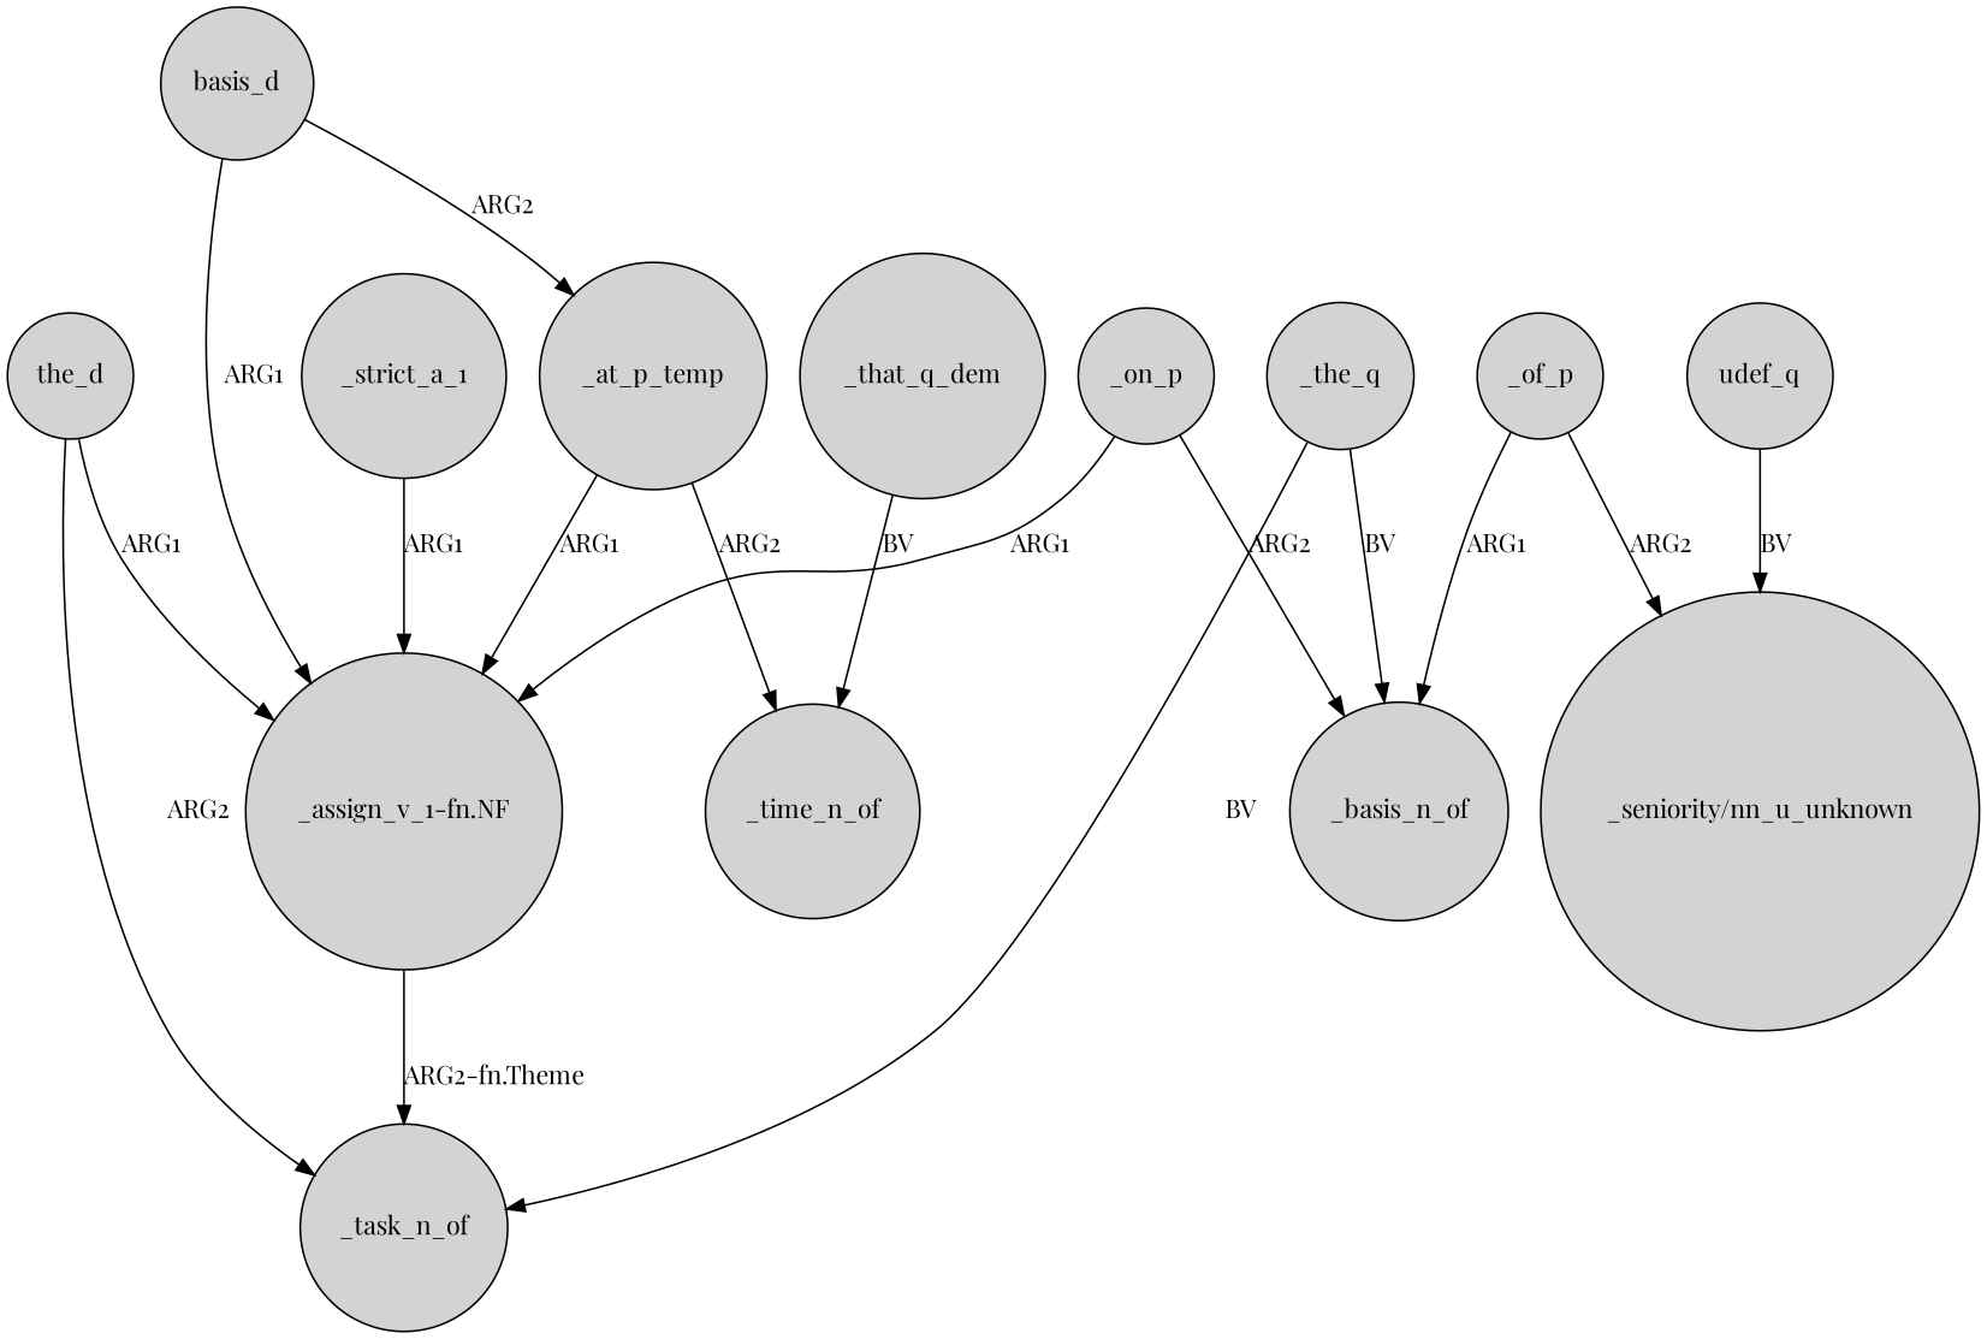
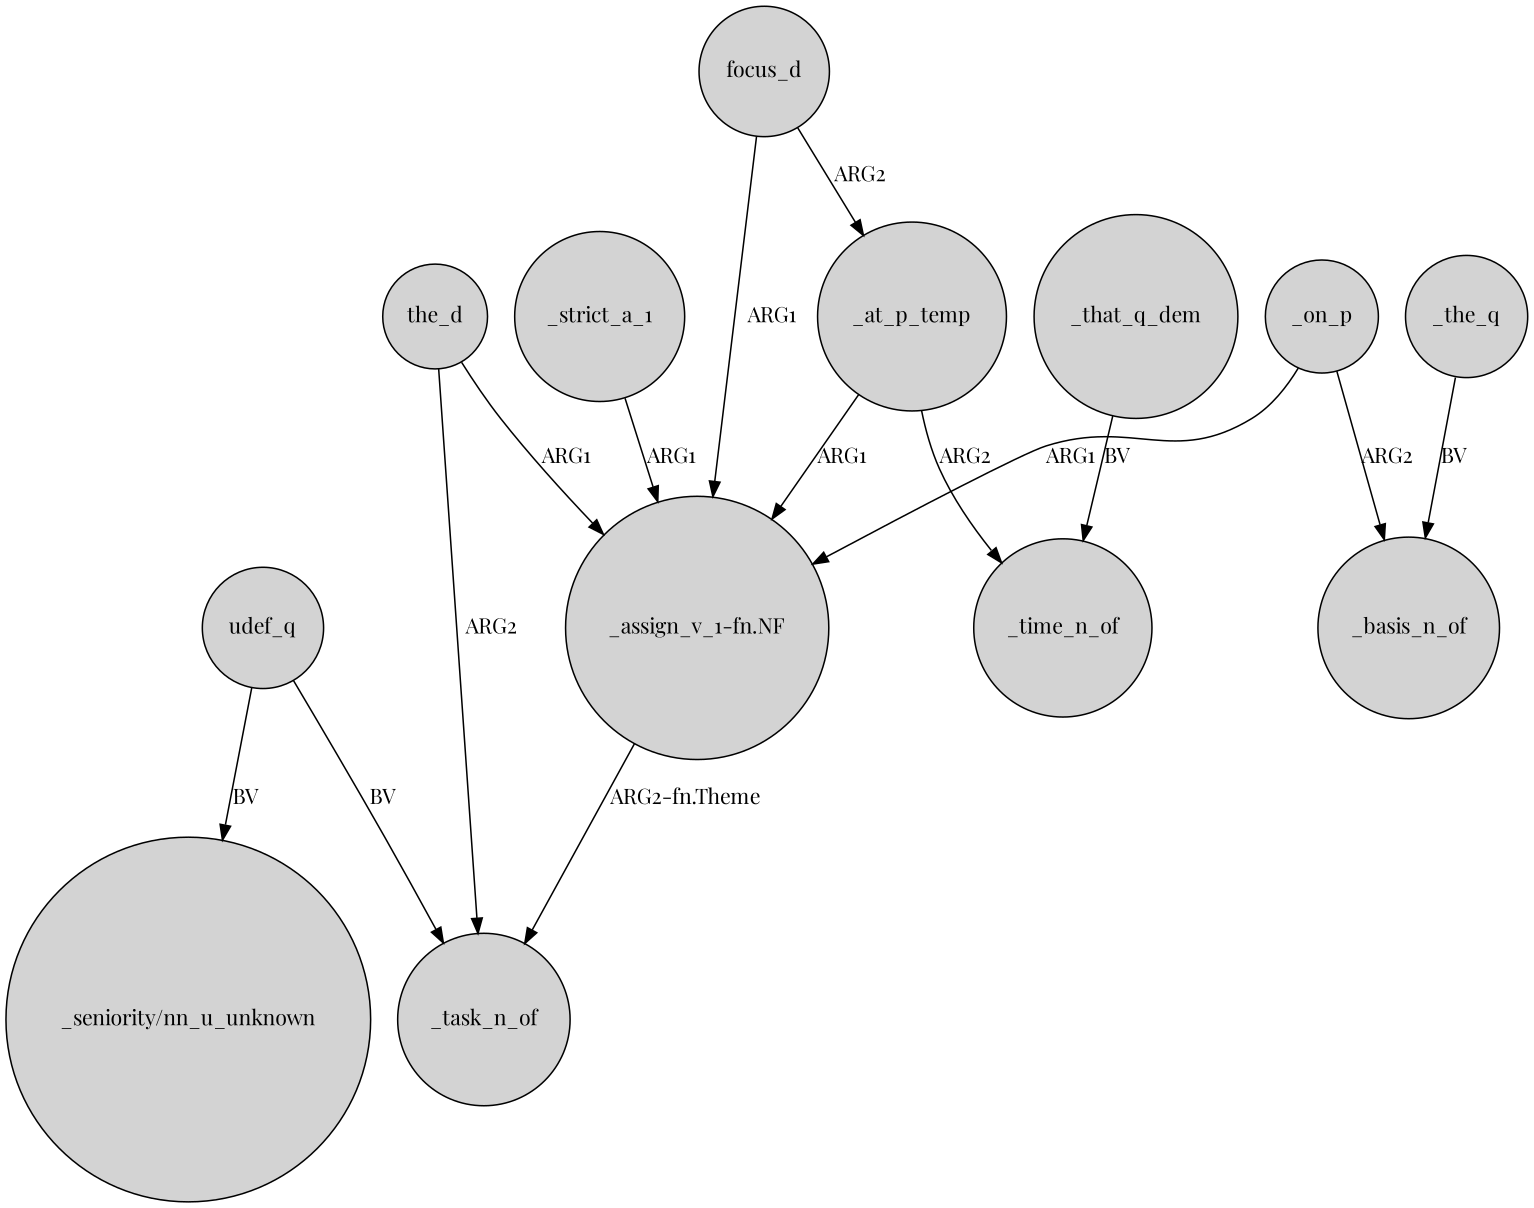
  digraph {
    fontname="Playfair Display"
    node [fontname="Playfair Display" shape=circle style=filled]
    edge [fontname="Playfair Display"]
-   focus_d [label=basis_d]
+   focus_d
    _at_p_temp
    "_assign_v_1-fn.NF"
    _time_n_of
    _task_n_of
    _on_p
    _basis_n_of
    _that_q_dem
-   _of_p
    "_seniority/nn_u_unknown"
    udef_q
    n12 [label=the_d]
    _the_q
    _strict_a_1
    focus_d -> _at_p_temp [label=ARG2]
    focus_d -> "_assign_v_1-fn.NF" [label=ARG1]
    _at_p_temp -> "_assign_v_1-fn.NF" [label=ARG1]
    _at_p_temp -> _time_n_of [label=ARG2]
    "_assign_v_1-fn.NF" -> _task_n_of [label="ARG2-fn.Theme"]
    _on_p -> "_assign_v_1-fn.NF" [label=ARG1]
    _on_p -> _basis_n_of [label=ARG2]
    _that_q_dem -> _time_n_of [label=BV]
-   _of_p -> _basis_n_of [label=ARG1]
-   _of_p -> "_seniority/nn_u_unknown" [label=ARG2]
-   _the_q -> _task_n_of [label=BV]
+   udef_q -> _task_n_of [label=BV]
    udef_q -> "_seniority/nn_u_unknown" [label=BV]
    n12 -> "_assign_v_1-fn.NF" [label=ARG1]
    n12 -> _task_n_of [label=ARG2]
    _the_q -> _basis_n_of [label=BV]
    _strict_a_1 -> "_assign_v_1-fn.NF" [label=ARG1]
  }
